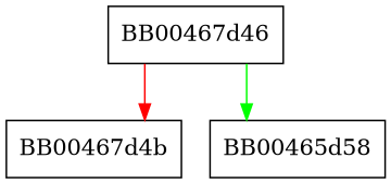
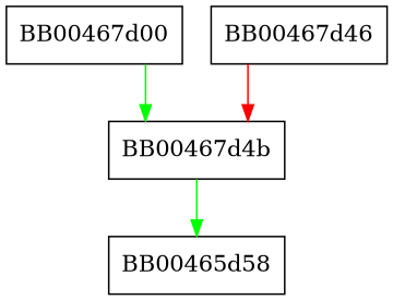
  digraph {
    splines=ortho
    node [shape=box]
    edge [color=green]
+   BB00467d00
    BB00467d4b
    BB00467d46
    n4 [label=BB00465d58]
+   BB00467d00 -> BB00467d4b
    BB00467d46 -> BB00467d4b [color=red]
-   BB00467d46 -> n4
+   BB00467d4b -> n4
  }
